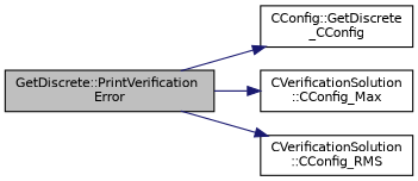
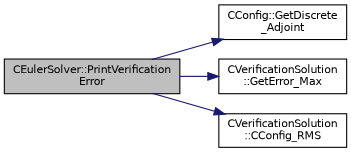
  digraph {
    rankdir=LR
    node [color=black fillcolor=white fontname=Helvetica fontsize=10 shape=record style=filled]
    edge [color=midnightblue fontname=Helvetica fontsize=10 labelfontname=Helvetica labelfontsize=10 style=solid]
-   n1 [fillcolor=grey75 fontcolor=black height=0.2 label="GetDiscrete::PrintVerification\lError" width=0.4]
-   n2 [height=0.2 label="CConfig::GetDiscrete\l_CConfig" width=0.4]
-   n3 [height=0.2 label="CVerificationSolution\l::CConfig_Max" width=0.4]
+   n1 [fillcolor=grey75 fontcolor=black height=0.2 label="CEulerSolver::PrintVerification\lError" width=0.4]
+   n2 [height=0.2 label="CConfig::GetDiscrete\l_Adjoint" width=0.4]
+   n3 [height=0.2 label="CVerificationSolution\l::GetError_Max" width=0.4]
    n4 [height=0.2 label="CVerificationSolution\l::CConfig_RMS" width=0.4]
    n1 -> n2
    n1 -> n3
    n1 -> n4
  }
